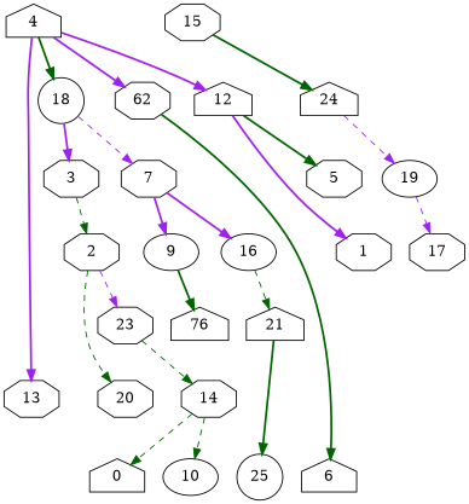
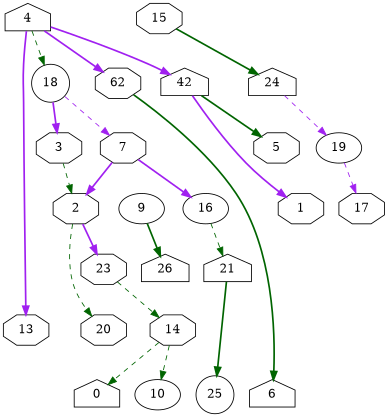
  digraph {
    node [shape=octagon]
    edge [color=darkgreen style=bold weight=0]
    2
    20
    23
    14
    3
    4 [shape=house]
    13
    18 [shape=circle]
    n9 [label=62]
-   12 [shape=house]
+   12 [shape=house label=42]
    7
    6 [shape=house]
    9 [shape=ellipse]
    16 [shape=ellipse]
-   26 [shape=house label=76]
+   26 [shape=house]
    21 [shape=house]
    24 [shape=house]
    15
    19 [shape=ellipse]
    1
    5
    0 [shape=house]
    10 [shape=ellipse]
    25 [shape=circle]
    17
    2 -> 20 [style=dashed]
-   2 -> 23 [color=purple style=dashed]
+   2 -> 23 [color=purple]
    23 -> 14 [style=dashed]
    14 -> 0 [style=dashed]
    14 -> 10 [style=dashed]
    3 -> 2 [style=dashed]
    4 -> 13 [color=purple]
-   4 -> 18
+   4 -> 18 [style=dashed]
    4 -> n9 [color=purple]
    4 -> 12 [color=purple]
    18 -> 3 [color=purple]
    18 -> 7 [color=purple style=dashed]
    n9 -> 6
    12 -> 1 [color=purple]
    12 -> 5
-   7 -> 9 [color=purple]
+   7 -> 2 [color=purple]
    7 -> 16 [color=purple]
    9 -> 26
    16 -> 21 [style=dashed]
    21 -> 25
    24 -> 19 [color=purple style=dashed]
    15 -> 24
    19 -> 17 [color=purple style=dashed]
  }
